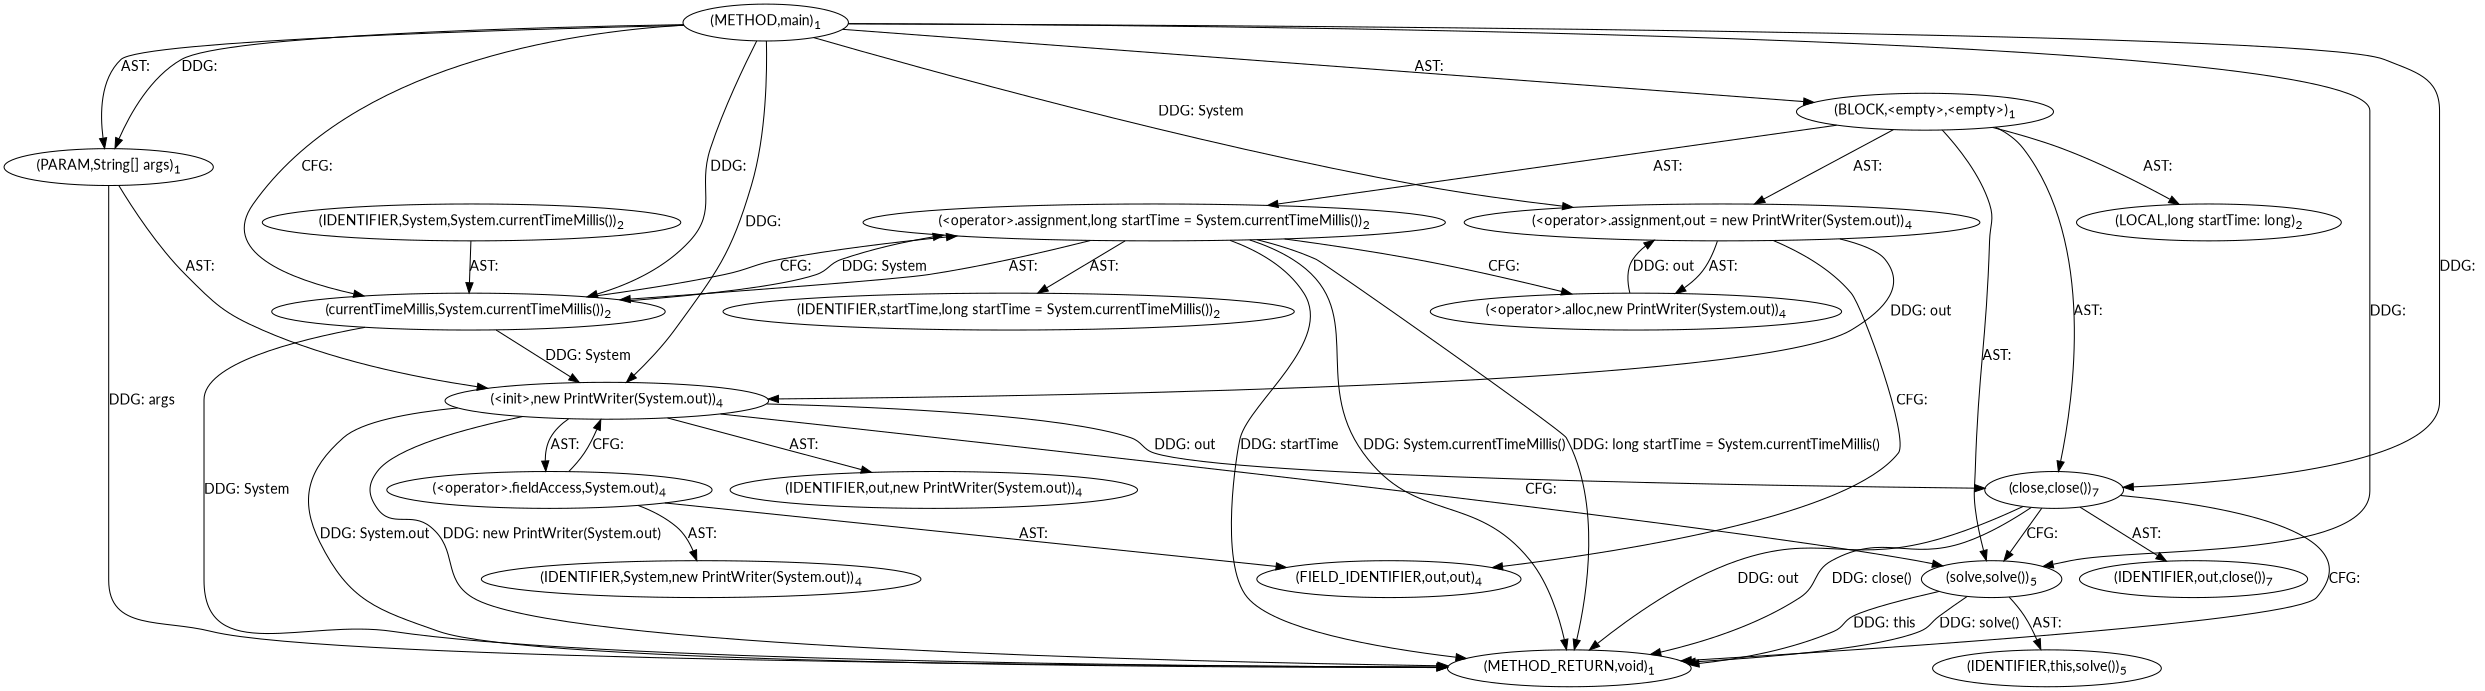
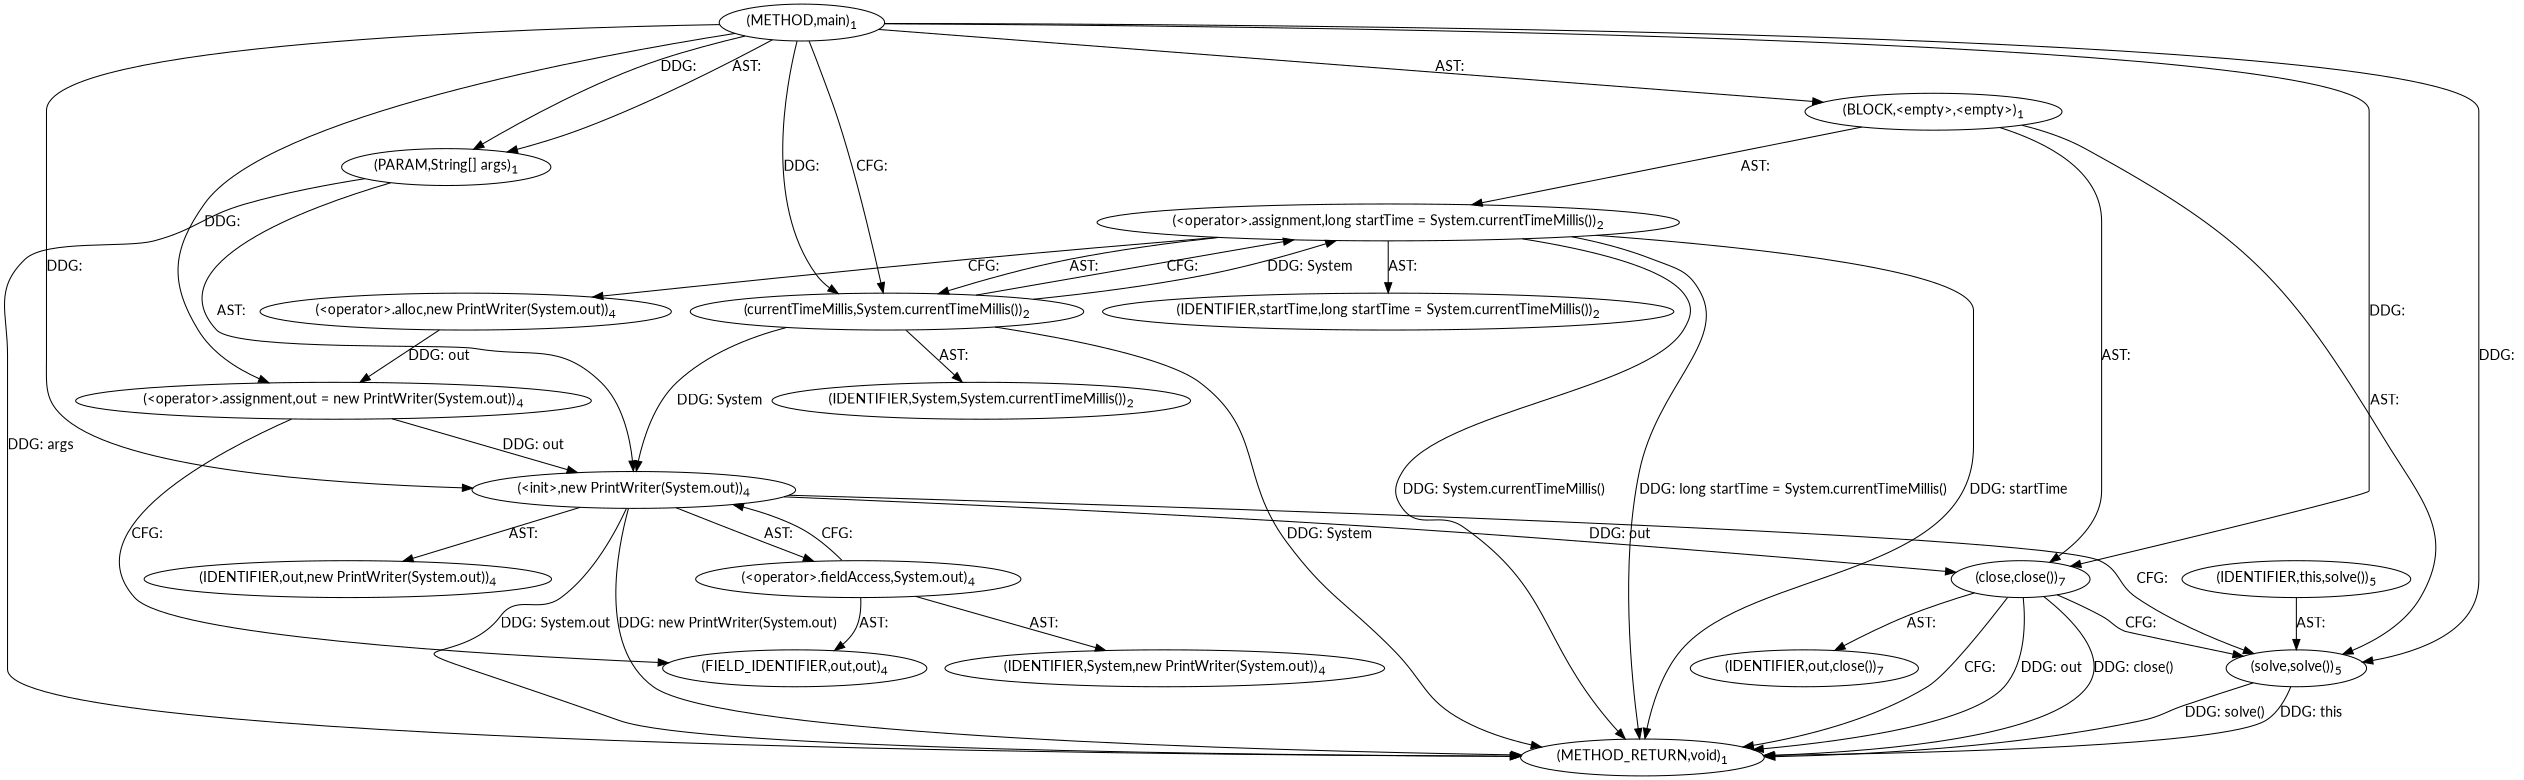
  digraph {
    fontname=Lato
    node [fontname=Lato]
    edge [fontname=Lato]
    n1 [label=<(METHOD,main)<SUB>1</SUB>>]
    n2 [label=<(PARAM,String[] args)<SUB>1</SUB>>]
    n3 [label=<(BLOCK,&lt;empty&gt;,&lt;empty&gt;)<SUB>1</SUB>>]
    n4 [label=<(currentTimeMillis,System.currentTimeMillis())<SUB>2</SUB>>]
    n5 [label=<(&lt;operator&gt;.assignment,out = new PrintWriter(System.out))<SUB>4</SUB>>]
    n6 [label=<(&lt;init&gt;,new PrintWriter(System.out))<SUB>4</SUB>>]
    n7 [label=<(solve,solve())<SUB>5</SUB>>]
    n8 [label=<(close,close())<SUB>7</SUB>>]
    n9 [label=<(METHOD_RETURN,void)<SUB>1</SUB>>]
-   n10 [label=<(LOCAL,long startTime: long)<SUB>2</SUB>>]
    n11 [label=<(&lt;operator&gt;.assignment,long startTime = System.currentTimeMillis())<SUB>2</SUB>>]
    n12 [label=<(IDENTIFIER,System,System.currentTimeMillis())<SUB>2</SUB>>]
    n13 [label=<(&lt;operator&gt;.alloc,new PrintWriter(System.out))<SUB>4</SUB>>]
    n14 [label=<(FIELD_IDENTIFIER,out,out)<SUB>4</SUB>>]
    n15 [label=<(IDENTIFIER,out,new PrintWriter(System.out))<SUB>4</SUB>>]
    n16 [label=<(&lt;operator&gt;.fieldAccess,System.out)<SUB>4</SUB>>]
    n17 [label=<(IDENTIFIER,this,solve())<SUB>5</SUB>>]
    n18 [label=<(IDENTIFIER,out,close())<SUB>7</SUB>>]
    n19 [label=<(IDENTIFIER,startTime,long startTime = System.currentTimeMillis())<SUB>2</SUB>>]
    n20 [label=<(IDENTIFIER,System,new PrintWriter(System.out))<SUB>4</SUB>>]
    n1 -> n2 [label="AST: "]
    n1 -> n2 [label="DDG: "]
    n1 -> n3 [label="AST: "]
    n1 -> n4 [label="CFG: "]
    n1 -> n4 [label="DDG: "]
-   n1 -> n5 [label="DDG: System"]
+   n1 -> n5 [label="DDG: "]
    n1 -> n6 [label="DDG: "]
    n1 -> n7 [label="DDG: "]
    n1 -> n8 [label="DDG: "]
    n2 -> n6 [label="AST: "]
    n2 -> n9 [label="DDG: args"]
-   n3 -> n5 [label="AST: "]
    n3 -> n7 [label="AST: "]
    n3 -> n8 [label="AST: "]
-   n3 -> n10 [label="AST: "]
    n3 -> n11 [label="AST: "]
    n4 -> n6 [label="DDG: System"]
    n4 -> n9 [label="DDG: System"]
    n4 -> n11 [label="CFG: "]
    n4 -> n11 [label="DDG: System"]
-   n12 -> n4 [label="AST: "]
+   n4 -> n12 [label="AST: "]
    n5 -> n6 [label="DDG: out"]
-   n5 -> n13 [label="AST: "]
    n5 -> n14 [label="CFG: "]
    n6 -> n7 [label="CFG: "]
    n6 -> n8 [label="DDG: out"]
    n6 -> n9 [label="DDG: System.out"]
    n6 -> n9 [label="DDG: new PrintWriter(System.out)"]
    n6 -> n15 [label="AST: "]
    n6 -> n16 [label="AST: "]
    n7 -> n9 [label="DDG: solve()"]
    n7 -> n9 [label="DDG: this"]
-   n7 -> n17 [label="AST: "]
+   n17 -> n7 [label="AST: "]
    n8 -> n7 [label="CFG: "]
    n8 -> n9 [label="CFG: "]
    n8 -> n9 [label="DDG: out"]
    n8 -> n9 [label="DDG: close()"]
    n8 -> n18 [label="AST: "]
    n11 -> n4 [label="AST: "]
    n11 -> n9 [label="DDG: startTime"]
    n11 -> n9 [label="DDG: System.currentTimeMillis()"]
    n11 -> n9 [label="DDG: long startTime = System.currentTimeMillis()"]
    n11 -> n13 [label="CFG: "]
    n11 -> n19 [label="AST: "]
    n13 -> n5 [label="DDG: out"]
    n16 -> n6 [label="CFG: "]
    n16 -> n14 [label="AST: "]
    n16 -> n20 [label="AST: "]
  }
